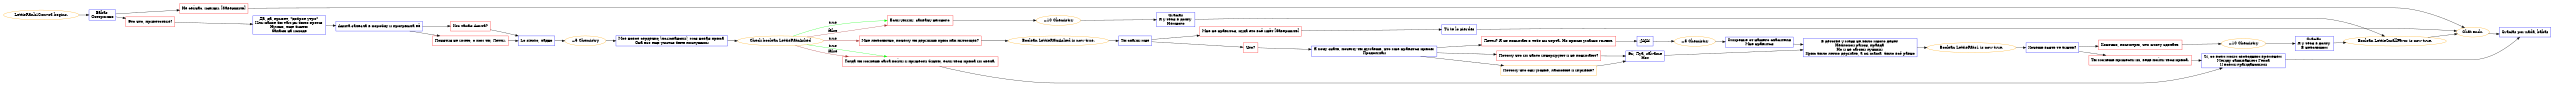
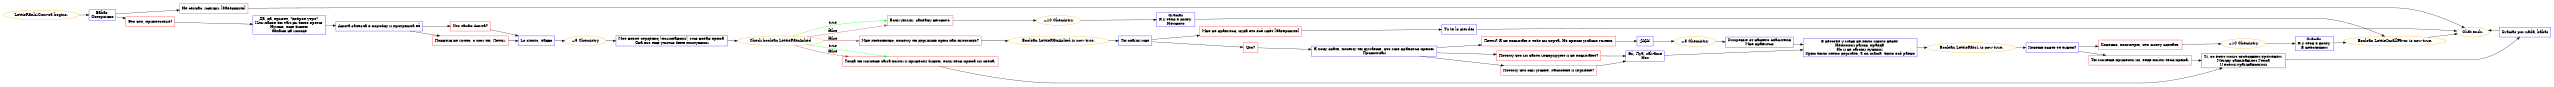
  digraph {
    rankdir=LR
    node [color=blue shape=box]
    "LettieRank1Convo3 begins." [color=orange shape=""]
    n2 [label="Babas \nОсторожно"]
    n3 [color=red label="Это что, приветствие?"]
    n4 [color=red label="Не сейчас, извини. [Завершить]"]
    n5 [label="Да, да, привет, *доброе утро* \nИли какое бы там ни было время \nНужно, ещё бинты \nЗапасы на исходе"]
    "Chat ends." [color=orange shape=""]
    n7 [label="Анита залезла в коробку и прогрызла её"]
    n8 [color=red label="Кто такая Анита?"]
    n9 [color=red label="Понятия не имею, о ком ты, Лэтти."]
    n10 [label="Lo siento, ладно"]
    n11 [color=orange label="+5 Chemistry" shape=""]
    n12 [label="Мое новое сердечко (по-испански), моя новая крыса \nОна всё ещё учится быть послушной"]
    n13 [color=orange label="Check boolean LettieRatsAsked" shape=""]
    n14 [color=red label="Если увижу, захвачу немного."]
    n15 [color=red label="Тогда ты можешь сама пойти и принести бинты, если твоя крыса их съела."]
    n16 [color=red label="Мне любопытно, почему ты держишь крыс как питомцев?"]
    n17 [color=orange label="+10 Chemistry" shape=""]
    n18 [label="Sí, со всем моим свободным временем \nМежду зашиванием Гекса\nИ всеми гражданскими"]
    n19 [color=orange label="Boolean LettieRatsAsked is now true." shape=""]
    n20 [label="Gracias\nЯ у тебя в долгу \nНемного"]
    n21 [label="Gracias por nada, babas"]
    n22 [label="Ты скажи мне"]
    n23 [color=orange label="Boolean LettieSmallFavor is now true." shape=""]
    n24 [color=red label="Что?"]
    n25 [color=red label="Мне не нравится, куда это всё идёт [Завершить]"]
    n26 [label="Я хочу знать, почему ты думаешь, что мне нравятся крысы \nПродолжай"]
    n27 [label="Tú te lo pierdes"]
-   n28 [color=orange label="Потому что они умные, ласковые и игривые?"]
+   n28 [color=red label="Потому что они умные, ласковые и игривые?"]
    n29 [color=red label="Потому что их часто игнорируют и не понимают?"]
    n30 [color=red label="Лэтти? Я не понимаю в тебе ни черта. Но крысы ужасно милые."]
    n31 [label="Эй, Луа, sálvame\nНет"]
    n32 [label="¡JAJA!"]
    n33 [label="В детстве у меня не было много денег \nНеплохой район, правда \nНо и не самый лучший \nКрыс было легко держать, а mi mamá  было всё равно"]
    n34 [color=orange label="+5 Chemistry" shape=""]
    n35 [color=orange label="Boolean LettieRats1 is now true." shape=""]
    n36 [label="Смирение от нашего спасителя\nМне нравится"]
    n37 [label="Хочешь взять те бинты?"]
    n38 [color=red label="Конечно, посмотрю, что смогу сделать."]
    n39 [color=red label="Ты можешь принести их, ведь пойти твоя крыса."]
    n40 [color=orange label="+10 Chemistry" shape=""]
    n41 [label="Gracias \nЯ у тебя в долгу \nВ небольшом"]
    "LettieRank1Convo3 begins." -> n2
    n2 -> n3
    n2 -> n4
    n3 -> n5
    n4 -> "Chat ends."
    n5 -> n7
    n7 -> n8
    n7 -> n9
    n8 -> n10
    n9 -> n10
    n10 -> n11
    n11 -> n12
    n12 -> n13
    n13 -> n14 [color=green label=true]
    n13 -> n14 [color=brown label=false]
    n13 -> n15 [color=green label=true]
    n13 -> n15 [color=brown label=false]
-   n13 -> n16 [color=brown label=true]
+   n13 -> n16 [color=brown label=false]
    n14 -> n17
    n15 -> n18
    n16 -> n19
    n17 -> n20
    n18 -> n21
    n19 -> n22
    n20 -> n23
-   "Chat ends." -> n21
+   n21 -> "Chat ends."
    n22 -> n24
    n22 -> n25
    n23 -> "Chat ends."
    n24 -> n26
    n25 -> n27
    n26 -> n28
    n26 -> n29
    n26 -> n30
    n27 -> "Chat ends."
    n28 -> n31
    n29 -> n31
    n30 -> n32
    n31 -> n33
    n32 -> n34
    n33 -> n35
    n34 -> n36
    n35 -> n37
    n36 -> n33
    n37 -> n38
    n37 -> n39
    n38 -> n40
    n39 -> n18
    n40 -> n41
    n41 -> n23
  }
